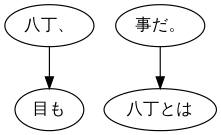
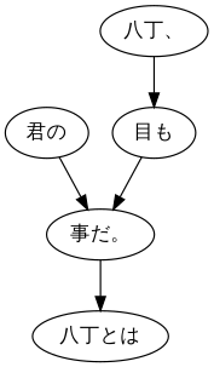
  digraph {
    n1 [label="目も"]
    n2 [label="事だ。"]
    n3 [label="八丁、"]
    n4 [label="八丁とは"]
+   n5 [label="君の"]
+   n1 -> n2
    n2 -> n4
    n3 -> n1
+   n5 -> n2
  }
